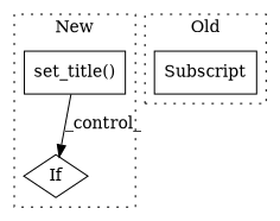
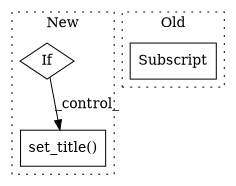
  digraph {
    node [shape=box]
    n1 [a=75 l="23,1" label="set_title()" s="16733,16771"]
    n2 [a=96 l=3 label=If s=16189 shape=diamond]
    n3 [a=63 l="7,0" label=Subscript s="15660,0"]
    subgraph cluster_1 {
      label=New
      style=dotted
      n1
      n2
    }
    subgraph cluster_2 {
      label=Old
      style=dotted
      n3
    }
-   n1 -> n2 [label=_control_]
+   n2 -> n1 [label=_control_]
  }
